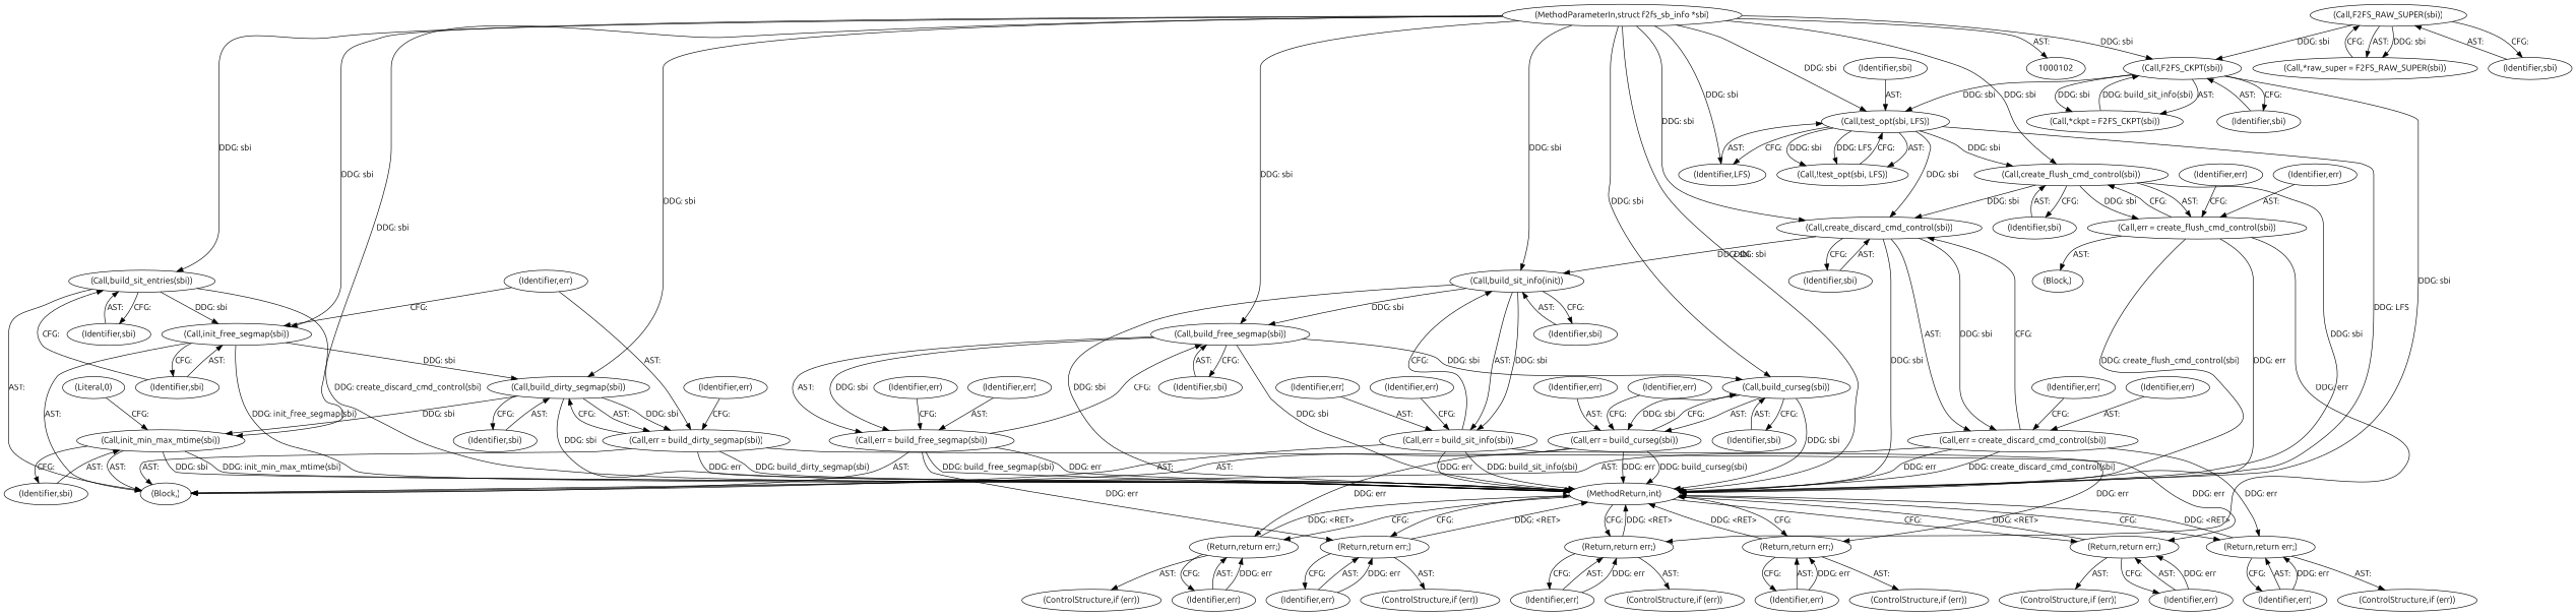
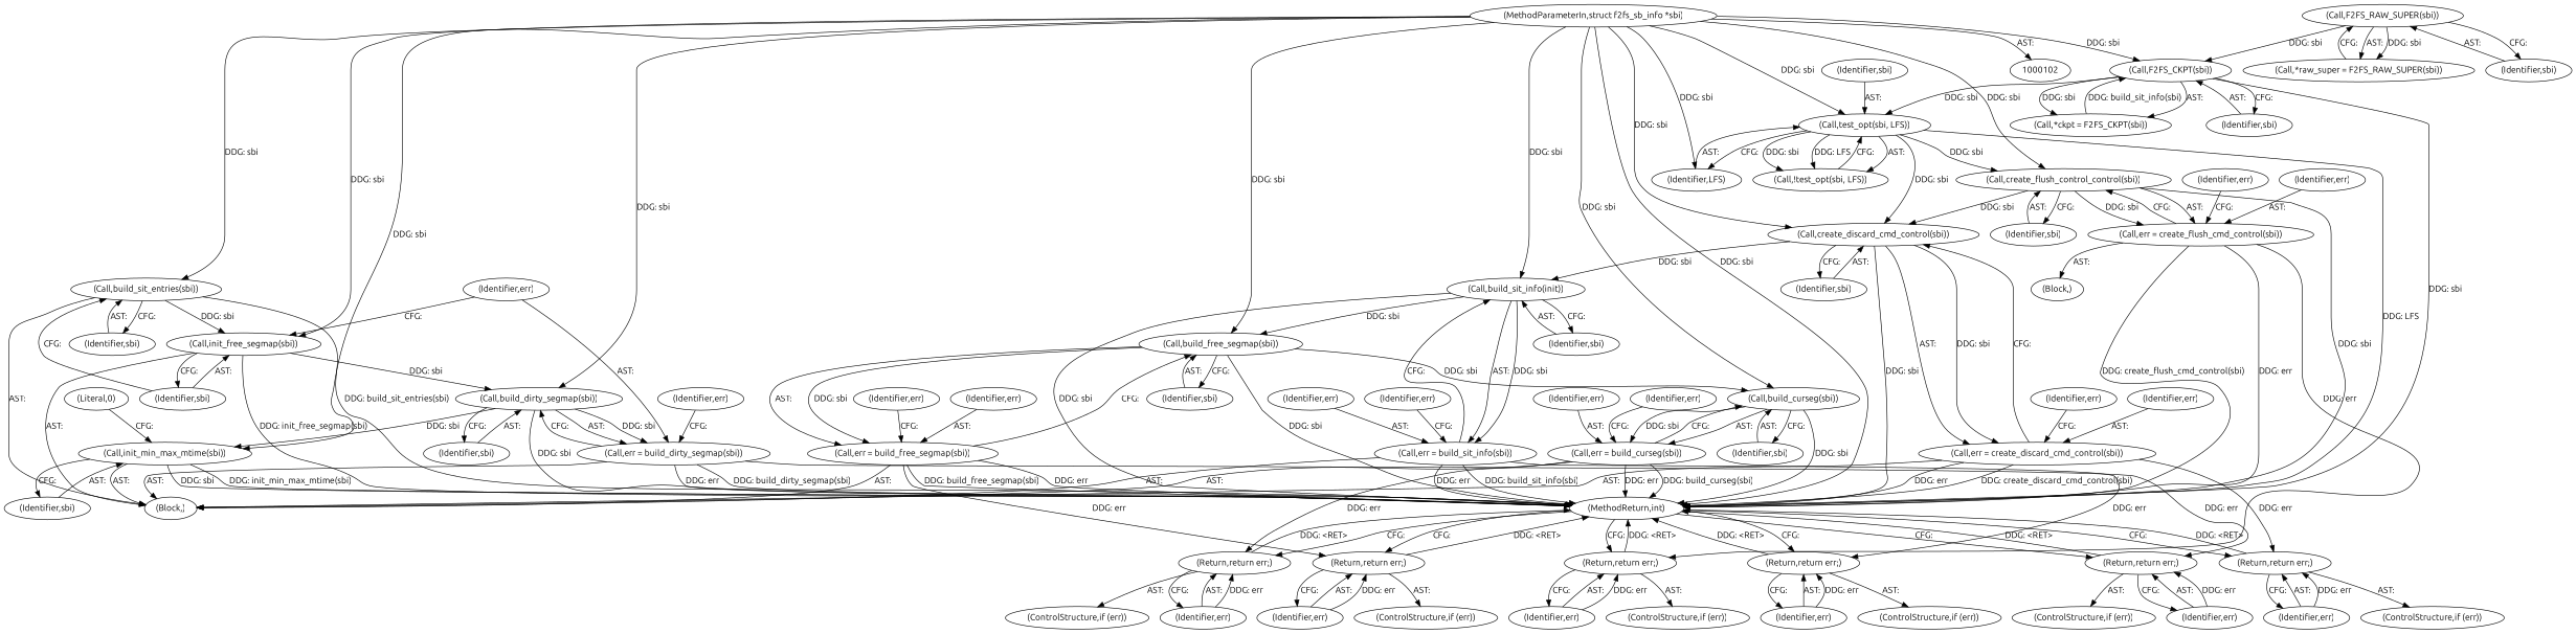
  digraph {
    fontname=Ubuntu
    node [fontname=Ubuntu]
    edge [fontname=Ubuntu]
-   n1 [label="(Call,create_flush_cmd_control(sbi))"]
+   n1 [label="(Call,create_flush_control_control(sbi))"]
    n2 [label="(Call,err = create_flush_cmd_control(sbi))"]
    n3 [label="(Call,create_discard_cmd_control(sbi))"]
    n4 [label="(MethodReturn,int)"]
    n5 [label="(Identifier,sbi)"]
    n6 [label="(Return,return err;)"]
    n7 [label="(Block,)"]
    n8 [label="(Call,build_sit_info(init))"]
    n9 [label="(Call,err = create_discard_cmd_control(sbi))"]
    n10 [label="(Identifier,sbi)"]
    n11 [label="(Return,return err;)"]
    n12 [label="(Return,return err;)"]
    n13 [label="(Return,return err;)"]
    n14 [label="(Return,return err;)"]
    n15 [label="(Return,return err;)"]
    n16 [label="(Call,test_opt(sbi, LFS))"]
    n17 [label="(Call,!test_opt(sbi, LFS))"]
    n18 [label="(Identifier,LFS)"]
    n19 [label="(Call,F2FS_CKPT(sbi))"]
    n20 [label="(Identifier,sbi)"]
    n21 [label="(Call,*ckpt = F2FS_CKPT(sbi))"]
    n22 [label="(Call,F2FS_RAW_SUPER(sbi))"]
    n23 [label="(Identifier,sbi)"]
    n24 [label="(Call,*raw_super = F2FS_RAW_SUPER(sbi))"]
    n25 [label="(MethodParameterIn,struct f2fs_sb_info *sbi)"]
    n26 [label="(Call,build_free_segmap(sbi))"]
    n27 [label="(Call,build_curseg(sbi))"]
    n28 [label="(Call,build_sit_entries(sbi))"]
    n29 [label="(Call,init_free_segmap(sbi))"]
    n30 [label="(Call,build_dirty_segmap(sbi))"]
    n31 [label="(Call,init_min_max_mtime(sbi))"]
    1000102
    n33 [label="(Call,err = build_sit_info(sbi))"]
    n34 [label="(Identifier,sbi)"]
    n35 [label="(Call,err = build_free_segmap(sbi))"]
    n36 [label="(Identifier,sbi)"]
    n37 [label="(Call,err = build_curseg(sbi))"]
    n38 [label="(Identifier,sbi)"]
    n39 [label="(Block,)"]
    n40 [label="(Identifier,sbi)"]
    n41 [label="(Identifier,sbi)"]
    n42 [label="(Call,err = build_dirty_segmap(sbi))"]
    n43 [label="(Identifier,sbi)"]
    n44 [label="(Identifier,sbi)"]
    n45 [label="(Identifier,err)"]
    n46 [label="(ControlStructure,if (err))"]
    n47 [label="(Identifier,err)"]
    n48 [label="(ControlStructure,if (err))"]
    n49 [label="(Identifier,err)"]
    n50 [label="(ControlStructure,if (err))"]
    n51 [label="(Identifier,err)"]
    n52 [label="(ControlStructure,if (err))"]
    n53 [label="(ControlStructure,if (err))"]
    n54 [label="(Identifier,err)"]
    n55 [label="(ControlStructure,if (err))"]
    n56 [label="(Identifier,err)"]
    n57 [label="(Identifier,err)"]
    n58 [label="(Identifier,err)"]
    n59 [label="(Literal,0)"]
    n60 [label="(Identifier,sbi)"]
    n61 [label="(Identifier,err)"]
    n62 [label="(Identifier,err)"]
    n63 [label="(Identifier,err)"]
    n64 [label="(Identifier,err)"]
    n65 [label="(Identifier,err)"]
    n66 [label="(Identifier,err)"]
    n67 [label="(Identifier,err)"]
    n68 [label="(Identifier,err)"]
    n69 [label="(Identifier,err)"]
    n70 [label="(Identifier,err)"]
    n1 -> n2 [label="AST: "]
    n1 -> n2 [label="DDG: sbi"]
    n1 -> n3 [label="DDG: sbi"]
    n1 -> n4 [label="DDG: sbi"]
    n1 -> n5 [label="CFG: "]
    n2 -> n1 [label="CFG: "]
    n2 -> n4 [label="DDG: create_flush_cmd_control(sbi)"]
    n2 -> n4 [label="DDG: err"]
    n2 -> n6 [label="DDG: err"]
    n2 -> n7 [label="AST: "]
    n3 -> n4 [label="DDG: sbi"]
    n3 -> n8 [label="DDG: sbi"]
    n3 -> n9 [label="AST: "]
    n3 -> n9 [label="DDG: sbi"]
    n3 -> n10 [label="CFG: "]
    n4 -> n6 [label="CFG: "]
    n4 -> n11 [label="CFG: "]
    n4 -> n12 [label="CFG: "]
    n4 -> n13 [label="CFG: "]
    n4 -> n14 [label="CFG: "]
    n4 -> n15 [label="CFG: "]
    n5 -> n1 [label="AST: "]
    n6 -> n4 [label="DDG: <RET>"]
    n6 -> n45 [label="CFG: "]
    n6 -> n46 [label="AST: "]
    n8 -> n4 [label="DDG: sbi"]
    n8 -> n26 [label="DDG: sbi"]
    n8 -> n33 [label="AST: "]
    n8 -> n33 [label="DDG: sbi"]
    n8 -> n34 [label="CFG: "]
    n9 -> n3 [label="CFG: "]
    n9 -> n4 [label="DDG: err"]
    n9 -> n4 [label="DDG: create_discard_cmd_control(sbi)"]
    n9 -> n11 [label="DDG: err"]
    n9 -> n39 [label="AST: "]
    n10 -> n3 [label="AST: "]
    n11 -> n4 [label="DDG: <RET>"]
    n11 -> n47 [label="CFG: "]
    n11 -> n48 [label="AST: "]
    n12 -> n4 [label="DDG: <RET>"]
    n12 -> n49 [label="CFG: "]
    n12 -> n50 [label="AST: "]
    n13 -> n4 [label="DDG: <RET>"]
    n13 -> n51 [label="CFG: "]
    n13 -> n52 [label="AST: "]
    n14 -> n4 [label="DDG: <RET>"]
    n14 -> n53 [label="AST: "]
    n14 -> n54 [label="CFG: "]
    n15 -> n4 [label="DDG: <RET>"]
    n15 -> n55 [label="AST: "]
    n15 -> n56 [label="CFG: "]
    n16 -> n1 [label="DDG: sbi"]
    n16 -> n3 [label="DDG: sbi"]
    n16 -> n4 [label="DDG: LFS"]
    n16 -> n17 [label="AST: "]
    n16 -> n17 [label="DDG: sbi"]
    n16 -> n17 [label="DDG: LFS"]
    n16 -> n18 [label="CFG: "]
    n17 -> n16 [label="CFG: "]
    n18 -> n16 [label="AST: "]
    n19 -> n4 [label="DDG: sbi"]
    n19 -> n16 [label="DDG: sbi"]
    n19 -> n20 [label="CFG: "]
    n19 -> n21 [label="AST: "]
    n19 -> n21 [label="DDG: sbi"]
    n20 -> n19 [label="AST: "]
    n21 -> n19 [label="DDG: build_sit_info(sbi)"]
    n22 -> n19 [label="DDG: sbi"]
    n22 -> n23 [label="CFG: "]
    n22 -> n24 [label="AST: "]
    n22 -> n24 [label="DDG: sbi"]
    n23 -> n22 [label="AST: "]
    n24 -> n22 [label="CFG: "]
    n25 -> n1 [label="DDG: sbi"]
    n25 -> n3 [label="DDG: sbi"]
    n25 -> n4 [label="DDG: sbi"]
    n25 -> n8 [label="DDG: sbi"]
    n25 -> n16 [label="DDG: sbi"]
    n25 -> n18 [label="DDG: sbi"]
    n25 -> n19 [label="DDG: sbi"]
    n25 -> n26 [label="DDG: sbi"]
    n25 -> n27 [label="DDG: sbi"]
    n25 -> n28 [label="DDG: sbi"]
    n25 -> n29 [label="DDG: sbi"]
    n25 -> n30 [label="DDG: sbi"]
    n25 -> n31 [label="DDG: sbi"]
    n25 -> 1000102 [label="AST: "]
    n26 -> n4 [label="DDG: sbi"]
    n26 -> n27 [label="DDG: sbi"]
    n26 -> n35 [label="AST: "]
    n26 -> n35 [label="DDG: sbi"]
    n26 -> n36 [label="CFG: "]
    n27 -> n4 [label="DDG: sbi"]
    n27 -> n37 [label="AST: "]
    n27 -> n37 [label="DDG: sbi"]
    n27 -> n38 [label="CFG: "]
-   n28 -> n4 [label="DDG: create_discard_cmd_control(sbi)"]
+   n28 -> n4 [label="DDG: build_sit_entries(sbi)"]
    n28 -> n29 [label="DDG: sbi"]
    n28 -> n39 [label="AST: "]
    n28 -> n40 [label="CFG: "]
    n29 -> n4 [label="DDG: init_free_segmap(sbi)"]
    n29 -> n30 [label="DDG: sbi"]
    n29 -> n39 [label="AST: "]
    n29 -> n41 [label="CFG: "]
    n30 -> n4 [label="DDG: sbi"]
    n30 -> n31 [label="DDG: sbi"]
    n30 -> n42 [label="AST: "]
    n30 -> n42 [label="DDG: sbi"]
    n30 -> n43 [label="CFG: "]
    n31 -> n4 [label="DDG: sbi"]
    n31 -> n4 [label="DDG: init_min_max_mtime(sbi)"]
    n31 -> n39 [label="AST: "]
    n31 -> n44 [label="CFG: "]
    n33 -> n4 [label="DDG: build_sit_info(sbi)"]
    n33 -> n4 [label="DDG: err"]
    n33 -> n8 [label="CFG: "]
    n33 -> n12 [label="DDG: err"]
    n33 -> n39 [label="AST: "]
    n34 -> n8 [label="AST: "]
    n35 -> n4 [label="DDG: build_free_segmap(sbi)"]
    n35 -> n4 [label="DDG: err"]
    n35 -> n13 [label="DDG: err"]
    n35 -> n26 [label="CFG: "]
    n35 -> n39 [label="AST: "]
    n36 -> n26 [label="AST: "]
    n37 -> n4 [label="DDG: build_curseg(sbi)"]
    n37 -> n4 [label="DDG: err"]
    n37 -> n14 [label="DDG: err"]
    n37 -> n27 [label="CFG: "]
    n37 -> n39 [label="AST: "]
    n38 -> n27 [label="AST: "]
    n40 -> n28 [label="AST: "]
    n41 -> n28 [label="CFG: "]
    n41 -> n29 [label="AST: "]
    n42 -> n4 [label="DDG: err"]
    n42 -> n4 [label="DDG: build_dirty_segmap(sbi)"]
    n42 -> n15 [label="DDG: err"]
    n42 -> n30 [label="CFG: "]
    n42 -> n39 [label="AST: "]
    n43 -> n30 [label="AST: "]
    n44 -> n31 [label="AST: "]
    n45 -> n6 [label="AST: "]
    n45 -> n6 [label="DDG: err"]
    n47 -> n11 [label="AST: "]
    n47 -> n11 [label="DDG: err"]
    n49 -> n12 [label="AST: "]
    n49 -> n12 [label="DDG: err"]
    n51 -> n13 [label="AST: "]
    n51 -> n13 [label="DDG: err"]
    n54 -> n14 [label="AST: "]
    n54 -> n14 [label="DDG: err"]
    n56 -> n15 [label="AST: "]
    n56 -> n15 [label="DDG: err"]
    n57 -> n33 [label="AST: "]
    n58 -> n35 [label="CFG: "]
    n59 -> n31 [label="CFG: "]
    n60 -> n16 [label="AST: "]
    n61 -> n37 [label="AST: "]
    n62 -> n2 [label="CFG: "]
    n63 -> n35 [label="AST: "]
    n64 -> n42 [label="CFG: "]
    n65 -> n29 [label="CFG: "]
    n65 -> n42 [label="AST: "]
    n66 -> n37 [label="CFG: "]
    n67 -> n33 [label="CFG: "]
    n68 -> n2 [label="AST: "]
    n69 -> n9 [label="CFG: "]
    n70 -> n9 [label="AST: "]
  }
